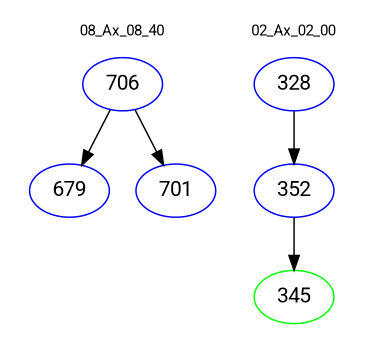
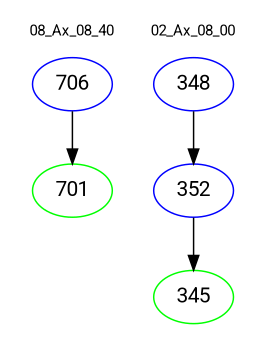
  digraph {
    fontname=Roboto
    node [color=blue fontname=Roboto]
    edge [color=black fontname=Roboto]
    n1 [label=706]
-   n2 [label=679]
-   n3 [label=701]
-   n4 [label=328]
+   n3 [color=green label=701]
+   n4 [label=348]
    n5 [color=green label=345]
    n6 [label=352]
    subgraph cluster_1 {
      color=white
      fontsize=10
      label="08_Ax_08_40"
      n1
-     n2
      n3
    }
    subgraph cluster_2 {
      color=white
      fontsize=10
-     label="02_Ax_02_00"
+     label="02_Ax_08_00"
      n4
      n5
      n6
    }
-   n1 -> n2
    n1 -> n3
    n4 -> n6
    n6 -> n5
  }
